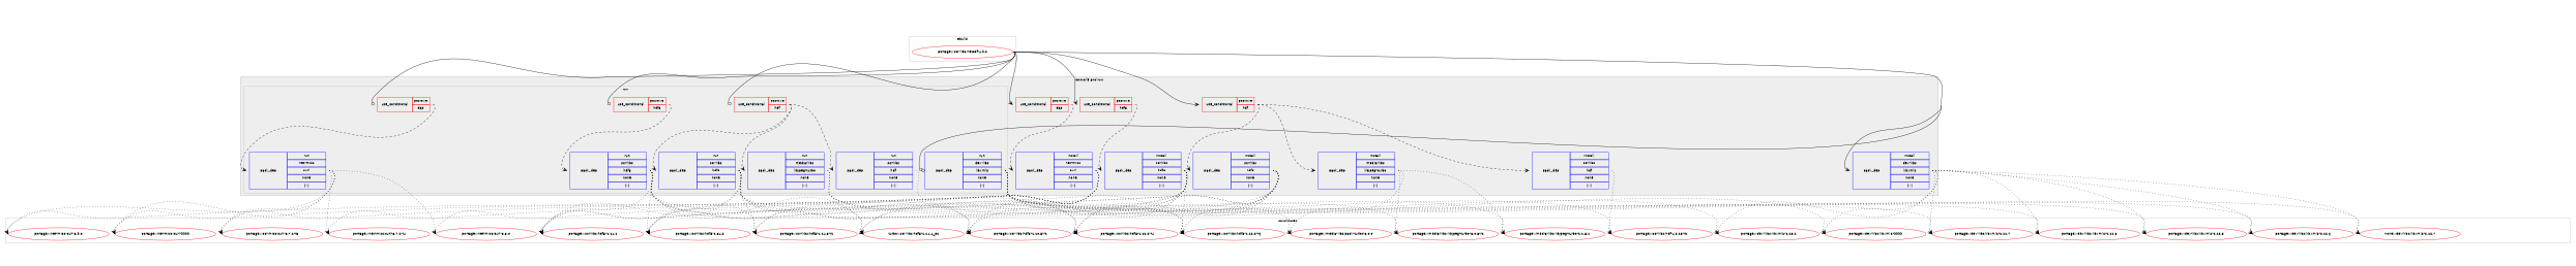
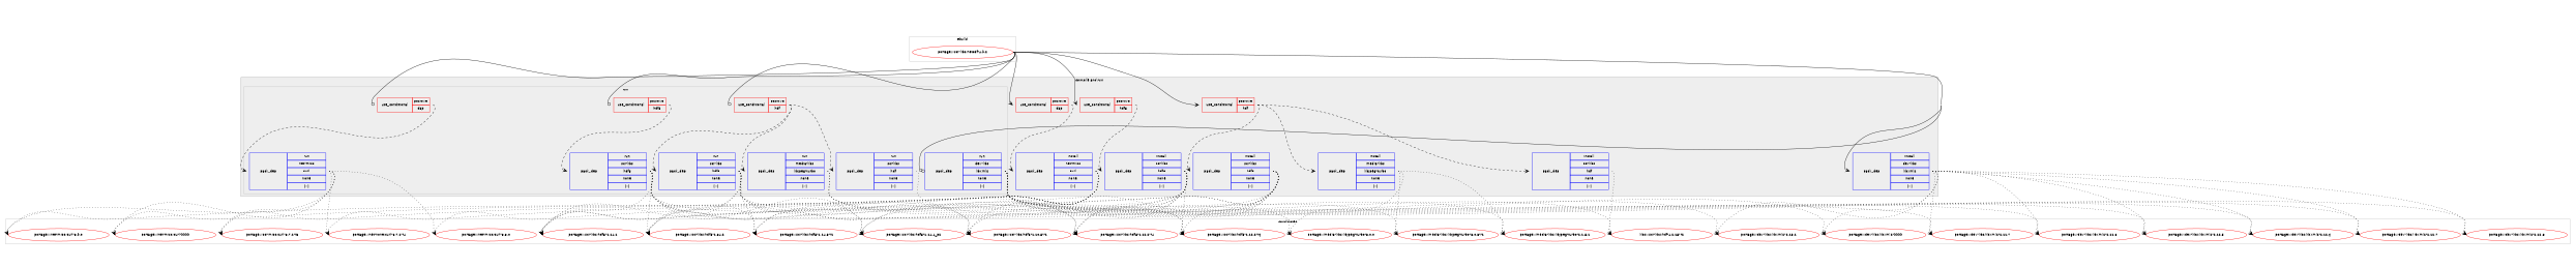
  digraph {
    compound=true
    concentrate=true
    fontname=Helvetica
    fontsize=10
    newrank=true
    rankdir=TB
    ranksep=1.5
    node [color=red fontname=Helvetica fontsize=10]
    edge [arrowhead=vee headport=w style=dotted tailport=e weight=100]
    n1 [label="portage://sci-libs/netcdf-4.9.2" width=4]
    n2 [color=blue label=<<TABLE BORDER="0" CELLBORDER="1" CELLSPACING="0" CELLPADDING="4" WIDTH="220"><TR><TD ROWSPAN="6" CELLPADDING="30">pack_dep</TD></TR><TR><TD WIDTH="110">install</TD></TR><TR><TD>net-misc</TD></TR><TR><TD>curl</TD></TR><TR><TD>none</TD></TR><TR><TD>[,,]</TD></TR></TABLE>> shape=none]
    n3 [label=<<TABLE BORDER="0" CELLBORDER="1" CELLSPACING="0" CELLPADDING="4"><TR><TD ROWSPAN="3" CELLPADDING="10">use_conditional</TD></TR><TR><TD>positive</TD></TR><TR><TD>dap</TD></TR></TABLE>> shape=none]
    n4 [color=blue label=<<TABLE BORDER="0" CELLBORDER="1" CELLSPACING="0" CELLPADDING="4" WIDTH="220"><TR><TD ROWSPAN="6" CELLPADDING="30">pack_dep</TD></TR><TR><TD WIDTH="110">install</TD></TR><TR><TD>media-libs</TD></TR><TR><TD>libjpeg-turbo</TD></TR><TR><TD>none</TD></TR><TR><TD>[,,]</TD></TR></TABLE>> shape=none]
    n5 [color=blue label=<<TABLE BORDER="0" CELLBORDER="1" CELLSPACING="0" CELLPADDING="4" WIDTH="220"><TR><TD ROWSPAN="6" CELLPADDING="30">pack_dep</TD></TR><TR><TD WIDTH="110">install</TD></TR><TR><TD>sci-libs</TD></TR><TR><TD>hdf</TD></TR><TR><TD>none</TD></TR><TR><TD>[,,]</TD></TR></TABLE>> shape=none]
    n6 [color=blue label=<<TABLE BORDER="0" CELLBORDER="1" CELLSPACING="0" CELLPADDING="4" WIDTH="220"><TR><TD ROWSPAN="6" CELLPADDING="30">pack_dep</TD></TR><TR><TD WIDTH="110">install</TD></TR><TR><TD>sci-libs</TD></TR><TR><TD>hdf5</TD></TR><TR><TD>none</TD></TR><TR><TD>[,,]</TD></TR></TABLE>> shape=none]
    n7 [label=<<TABLE BORDER="0" CELLBORDER="1" CELLSPACING="0" CELLPADDING="4"><TR><TD ROWSPAN="3" CELLPADDING="10">use_conditional</TD></TR><TR><TD>positive</TD></TR><TR><TD>hdf</TD></TR></TABLE>> shape=none]
    n8 [color=blue label=<<TABLE BORDER="0" CELLBORDER="1" CELLSPACING="0" CELLPADDING="4" WIDTH="220"><TR><TD ROWSPAN="6" CELLPADDING="30">pack_dep</TD></TR><TR><TD WIDTH="110">install</TD></TR><TR><TD>sci-libs</TD></TR><TR><TD>hdf5</TD></TR><TR><TD>none</TD></TR><TR><TD>[,,]</TD></TR></TABLE>> shape=none]
    n9 [label=<<TABLE BORDER="0" CELLBORDER="1" CELLSPACING="0" CELLPADDING="4"><TR><TD ROWSPAN="3" CELLPADDING="10">use_conditional</TD></TR><TR><TD>positive</TD></TR><TR><TD>hdf5</TD></TR></TABLE>> shape=none]
    n10 [color=blue label=<<TABLE BORDER="0" CELLBORDER="1" CELLSPACING="0" CELLPADDING="4" WIDTH="220"><TR><TD ROWSPAN="6" CELLPADDING="30">pack_dep</TD></TR><TR><TD WIDTH="110">install</TD></TR><TR><TD>dev-libs</TD></TR><TR><TD>libxml2</TD></TR><TR><TD>none</TD></TR><TR><TD>[,,]</TD></TR></TABLE>> shape=none]
    n11 [color=blue label=<<TABLE BORDER="0" CELLBORDER="1" CELLSPACING="0" CELLPADDING="4" WIDTH="220"><TR><TD ROWSPAN="6" CELLPADDING="30">pack_dep</TD></TR><TR><TD WIDTH="110">run</TD></TR><TR><TD>net-misc</TD></TR><TR><TD>curl</TD></TR><TR><TD>none</TD></TR><TR><TD>[,,]</TD></TR></TABLE>> shape=none]
    n12 [label=<<TABLE BORDER="0" CELLBORDER="1" CELLSPACING="0" CELLPADDING="4"><TR><TD ROWSPAN="3" CELLPADDING="10">use_conditional</TD></TR><TR><TD>positive</TD></TR><TR><TD>dap</TD></TR></TABLE>> shape=none]
    n13 [color=blue label=<<TABLE BORDER="0" CELLBORDER="1" CELLSPACING="0" CELLPADDING="4" WIDTH="220"><TR><TD ROWSPAN="6" CELLPADDING="30">pack_dep</TD></TR><TR><TD WIDTH="110">run</TD></TR><TR><TD>media-libs</TD></TR><TR><TD>libjpeg-turbo</TD></TR><TR><TD>none</TD></TR><TR><TD>[,,]</TD></TR></TABLE>> shape=none]
    n14 [color=blue label=<<TABLE BORDER="0" CELLBORDER="1" CELLSPACING="0" CELLPADDING="4" WIDTH="220"><TR><TD ROWSPAN="6" CELLPADDING="30">pack_dep</TD></TR><TR><TD WIDTH="110">run</TD></TR><TR><TD>sci-libs</TD></TR><TR><TD>hdf</TD></TR><TR><TD>none</TD></TR><TR><TD>[,,]</TD></TR></TABLE>> shape=none]
    n15 [color=blue label=<<TABLE BORDER="0" CELLBORDER="1" CELLSPACING="0" CELLPADDING="4" WIDTH="220"><TR><TD ROWSPAN="6" CELLPADDING="30">pack_dep</TD></TR><TR><TD WIDTH="110">run</TD></TR><TR><TD>sci-libs</TD></TR><TR><TD>hdf5</TD></TR><TR><TD>none</TD></TR><TR><TD>[,,]</TD></TR></TABLE>> shape=none]
    n16 [label=<<TABLE BORDER="0" CELLBORDER="1" CELLSPACING="0" CELLPADDING="4"><TR><TD ROWSPAN="3" CELLPADDING="10">use_conditional</TD></TR><TR><TD>positive</TD></TR><TR><TD>hdf</TD></TR></TABLE>> shape=none]
    n17 [color=blue label=<<TABLE BORDER="0" CELLBORDER="1" CELLSPACING="0" CELLPADDING="4" WIDTH="220"><TR><TD ROWSPAN="6" CELLPADDING="30">pack_dep</TD></TR><TR><TD WIDTH="110">run</TD></TR><TR><TD>sci-libs</TD></TR><TR><TD>hdf5</TD></TR><TR><TD>none</TD></TR><TR><TD>[,,]</TD></TR></TABLE>> shape=none]
    n18 [label=<<TABLE BORDER="0" CELLBORDER="1" CELLSPACING="0" CELLPADDING="4"><TR><TD ROWSPAN="3" CELLPADDING="10">use_conditional</TD></TR><TR><TD>positive</TD></TR><TR><TD>hdf5</TD></TR></TABLE>> shape=none]
    n19 [color=blue label=<<TABLE BORDER="0" CELLBORDER="1" CELLSPACING="0" CELLPADDING="4" WIDTH="220"><TR><TD ROWSPAN="6" CELLPADDING="30">pack_dep</TD></TR><TR><TD WIDTH="110">run</TD></TR><TR><TD>dev-libs</TD></TR><TR><TD>libxml2</TD></TR><TR><TD>none</TD></TR><TR><TD>[,,]</TD></TR></TABLE>> shape=none]
    n20 [label="portage://media-libs/libjpeg-turbo-3.0.3-r1" width=4]
-   n21 [label="portage://media-libs/pack-turbo-3.0.0" width=4]
+   n21 [label="portage://media-libs/libjpeg-turbo-3.0.0" width=4]
    n22 [label="portage://media-libs/libjpeg-turbo-2.1.5.1" width=4]
    n23 [label="portage://net-misc/curl-9999" width=4]
    n24 [label="portage://net-misc/curl-8.9.0" width=4]
    n25 [label="portage://net-misc/curl-8.8.0" width=4]
-   n26 [label="portage://net-misc/curl-8.7.1-r4" width=4]
+   n26 [label="portage://net-none/curl-8.7.1-r4" width=4]
    n27 [label="portage://sci-misc/curl-8.7.1-r3" width=4]
-   n28 [label="portage://sci-libs/hdf-4.2.15-r2" width=4]
-   n29 [label="turbo://sci-libs/hdf5-1.14.4_p2" width=4]
+   n28 [label="libs://sci-libs/hdf-4.2.15-r2" width=4]
+   n29 [label="portage://sci-libs/hdf5-1.14.4_p2" width=4]
    n30 [label="portage://sci-libs/hdf5-1.14.3-r1" width=4]
    n31 [label="portage://sci-libs/hdf5-1.84.2" width=4]
    n32 [label="portage://sci-libs/hdf5-1.14.1" width=4]
    n33 [label="portage://sci-libs/hdf5-1.12.2-r6" width=4]
    n34 [label="portage://sci-libs/hdf5-1.12.2-r4" width=4]
    n35 [label="portage://sci-libs/hdf5-1.10.5-r1" width=4]
    n36 [label="portage://dev-libs/libxml2-9999" width=4]
    n37 [label="portage://dev-libs/libxml2-2.13.1" width=4]
-   n39 [label="none://dev-libs/libxml2-2.12.7" width=4]
+   n38 [label="portage://dev-libs/libxml2-2.12.8" width=4]
+   n39 [label="portage://dev-libs/libxml2-2.12.7" width=4]
    n40 [label="portage://dev-libs/libxml2-2.12.6" width=4]
    n41 [label="portage://dev-libs/libxml2-2.12.5" width=4]
    n42 [label="portage://dev-libs/libxml2-2.11.8" width=4]
    n43 [label="portage://dev-libs/libxml2-2.11.7" width=4]
    subgraph cluster_1 {
      color=gray
      label=<<i>ebuild</i>>
      n1
    }
    subgraph cluster_2 {
      color=gray
      label=<<i>dependencies</i>>
      subgraph cluster_3 {
        color=gray
        fillcolor="#eeeeee"
        label=<<i>compile</i>>
        style=filled
        subgraph sub_4 {
          color=gray
          fillcolor="#eeeeee"
          label=<<i>compile</i>>
          style=filled
          n3
          subgraph sub_5 {
            color=gray
            fillcolor="#eeeeee"
            label=<<i>compile</i>>
            style=filled
            n2
          }
        }
        subgraph sub_6 {
          color=gray
          fillcolor="#eeeeee"
          label=<<i>compile</i>>
          style=filled
          n7
          subgraph sub_7 {
            color=gray
            fillcolor="#eeeeee"
            label=<<i>compile</i>>
            style=filled
            n4
          }
          subgraph sub_8 {
            color=gray
            fillcolor="#eeeeee"
            label=<<i>compile</i>>
            style=filled
            n5
          }
          subgraph sub_9 {
            color=gray
            fillcolor="#eeeeee"
            label=<<i>compile</i>>
            style=filled
            n6
          }
        }
        subgraph sub_10 {
          color=gray
          fillcolor="#eeeeee"
          label=<<i>compile</i>>
          style=filled
          n9
          subgraph sub_11 {
            color=gray
            fillcolor="#eeeeee"
            label=<<i>compile</i>>
            style=filled
            n8
          }
        }
        subgraph sub_12 {
          color=gray
          fillcolor="#eeeeee"
          label=<<i>compile</i>>
          style=filled
          n10
        }
      }
      subgraph cluster_13 {
        color=gray
        fillcolor="#eeeeee"
        label=<<i>compile and run</i>>
        style=filled
      }
      subgraph cluster_14 {
        color=gray
        fillcolor="#eeeeee"
        label=<<i>run</i>>
        style=filled
        subgraph sub_15 {
          color=gray
          fillcolor="#eeeeee"
          label=<<i>run</i>>
          style=filled
          n12
          subgraph sub_16 {
            color=gray
            fillcolor="#eeeeee"
            label=<<i>run</i>>
            style=filled
            n11
          }
        }
        subgraph sub_17 {
          color=gray
          fillcolor="#eeeeee"
          label=<<i>run</i>>
          style=filled
          n16
          subgraph sub_18 {
            color=gray
            fillcolor="#eeeeee"
            label=<<i>run</i>>
            style=filled
            n13
          }
          subgraph sub_19 {
            color=gray
            fillcolor="#eeeeee"
            label=<<i>run</i>>
            style=filled
            n14
          }
          subgraph sub_20 {
            color=gray
            fillcolor="#eeeeee"
            label=<<i>run</i>>
            style=filled
            n15
          }
        }
        subgraph sub_21 {
          color=gray
          fillcolor="#eeeeee"
          label=<<i>run</i>>
          style=filled
          n18
          subgraph sub_22 {
            color=gray
            fillcolor="#eeeeee"
            label=<<i>run</i>>
            style=filled
            n17
          }
        }
        subgraph sub_23 {
          color=gray
          fillcolor="#eeeeee"
          label=<<i>run</i>>
          style=filled
          n19
        }
      }
    }
    subgraph cluster_24 {
      color=gray
      label=<<i>candidates</i>>
      rank=same
      subgraph sub_25 {
        color=black
        label=<<i>candidates</i>>
        nodesep=1
        rank=same
        n20
        n21
        n22
      }
      subgraph sub_26 {
        color=black
        label=<<i>candidates</i>>
        nodesep=1
        rank=same
        n23
        n24
        n25
        n26
        n27
      }
      subgraph sub_27 {
        color=black
        label=<<i>candidates</i>>
        nodesep=1
        rank=same
        n28
      }
      subgraph sub_28 {
        color=black
        label=<<i>candidates</i>>
        nodesep=1
        rank=same
        n29
        n30
        n31
        n32
        n33
        n34
        n35
      }
      subgraph sub_29 {
        color=black
        label=<<i>candidates</i>>
        nodesep=1
        rank=same
        n29
        n30
        n31
        n32
        n33
        n34
        n35
      }
      subgraph sub_30 {
        color=black
        label=<<i>candidates</i>>
        nodesep=1
        rank=same
        n36
        n37
+       n38
        n39
        n40
        n41
        n42
        n43
      }
      subgraph sub_31 {
        color=black
        label=<<i>candidates</i>>
        nodesep=1
        rank=same
        n23
        n24
        n25
        n26
        n27
      }
      subgraph sub_32 {
        color=black
        label=<<i>candidates</i>>
        nodesep=1
        rank=same
        n20
        n21
        n22
      }
      subgraph sub_33 {
        color=black
        label=<<i>candidates</i>>
        nodesep=1
        rank=same
        n28
      }
      subgraph sub_34 {
        color=black
        label=<<i>candidates</i>>
        nodesep=1
        rank=same
        n29
        n30
        n31
        n32
        n33
        n34
        n35
      }
      subgraph sub_35 {
        color=black
        label=<<i>candidates</i>>
        nodesep=1
        rank=same
        n29
        n30
        n31
        n32
        n33
        n34
        n35
      }
      subgraph sub_36 {
        color=black
        label=<<i>candidates</i>>
        nodesep=1
        rank=same
        n36
        n37
+       n38
        n39
        n40
        n41
        n42
        n43
      }
    }
    n1 -> n3 [style=solid weight=20]
    n1 -> n7 [style=solid weight=20]
    n1 -> n9 [style=solid weight=20]
    n1 -> n10 [style=solid weight=20]
    n1 -> n12 [arrowhead=odot style=solid weight=20]
    n1 -> n16 [arrowhead=odot style=solid weight=20]
    n1 -> n18 [arrowhead=odot style=solid weight=20]
    n1 -> n19 [arrowhead=odot style=solid weight=20]
    n2 -> n23
    n2 -> n24
    n2 -> n25
    n2 -> n26
    n2 -> n27
    n3 -> n2 [style=dashed weight=20]
    n4 -> n20
    n4 -> n21
    n4 -> n22
    n5 -> n28
    n6 -> n29
    n6 -> n30
    n6 -> n31
    n6 -> n32
    n6 -> n33
    n6 -> n34
    n6 -> n35
    n7 -> n4 [style=dashed weight=20]
    n7 -> n5 [style=dashed weight=20]
    n7 -> n6 [style=dashed weight=20]
    n8 -> n29
    n8 -> n30
    n8 -> n31
    n8 -> n32
    n8 -> n33
    n8 -> n34
    n8 -> n35
    n9 -> n8 [style=dashed weight=20]
    n10 -> n36
    n10 -> n37
+   n10 -> n38
    n10 -> n39
    n10 -> n40
    n10 -> n41
    n10 -> n42
    n10 -> n43
    n11 -> n23
    n11 -> n24
    n11 -> n25
    n11 -> n26
    n11 -> n27
    n12 -> n11 [style=dashed weight=20]
    n13 -> n20
    n13 -> n21
    n13 -> n22
    n14 -> n28
    n15 -> n29
    n15 -> n30
    n15 -> n31
    n15 -> n32
    n15 -> n33
    n15 -> n34
    n15 -> n35
    n16 -> n13 [style=dashed weight=20]
    n16 -> n14 [style=dashed weight=20]
    n16 -> n15 [style=dashed weight=20]
    n17 -> n29
    n17 -> n30
    n17 -> n31
    n17 -> n32
    n17 -> n33
    n17 -> n34
    n17 -> n35
    n18 -> n17 [style=dashed weight=20]
    n19 -> n36
    n19 -> n37
+   n19 -> n38
    n19 -> n39
    n19 -> n40
    n19 -> n41
    n19 -> n42
    n19 -> n43
  }
